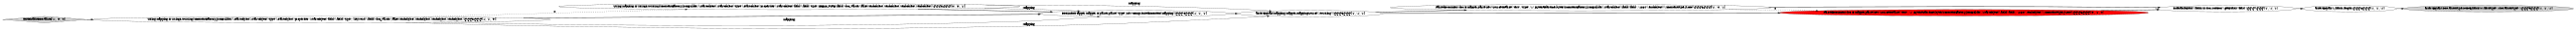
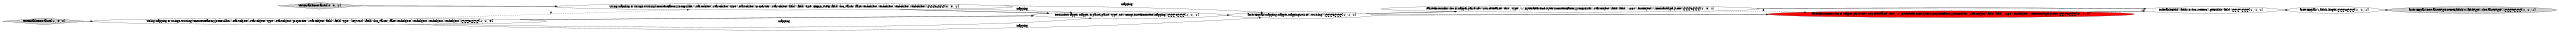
  digraph {
    rankdir=LR
    node [fillcolor=white shape=ellipse style=filled]
    edge [style=bold]
    n1 [fillcolor=lightgray label="assertEquals(DocValuesType.NONE,fields(0(.fieldType().docValuesType())@@@9@@@['1', '1', '1']"]
    n2 [label="ParsedDocument doc = mapper.parse(new SourceToParse(\"test\",\"type\",\"1\",BytesReference.bytes(XContentFactory.jsonBuilder().startObject().field(\"field\",\"1234\").endObject()),XContentType.JSON))@@@6@@@['1', '0', '1']"]
    n3 [fillcolor=red label="ParsedDocument doc = mapper.parse(new SourceToParse(\"test\",\"1\",BytesReference.bytes(XContentFactory.jsonBuilder().startObject().field(\"field\",\"1234\").endObject()),XContentType.JSON))@@@6@@@['0', '1', '0']"]
    n4 [label="IndexableField(( fields = doc.rootDoc().getFields(\"field\")@@@7@@@['1', '1', '1']"]
    n5 [label="assertEquals(1,fields.length)@@@8@@@['1', '1', '1']"]
    n6 [label="String mapping = Strings.toString(XContentFactory.jsonBuilder().startObject().startObject(\"type\").startObject(\"properties\").startObject(\"field\").field(\"type\",FIELD_TYPE).field(\"doc_values\",false).endObject().endObject().endObject().endObject())@@@3@@@['0', '0', '1']"]
    n7 [label="assertEquals(mapping,mapper.mappingSource().toString())@@@5@@@['1', '1', '1']"]
    n8 [label="DocumentMapper mapper = parser.parse(\"type\",new CompressedXContent(mapping))@@@4@@@['1', '1', '1']"]
    n9 [fillcolor=lightgray label="testDisableDocValues['1', '0', '0']" shape=diamond]
    n10 [label="String mapping = Strings.toString(XContentFactory.jsonBuilder().startObject().startObject(\"type\").startObject(\"properties\").startObject(\"field\").field(\"type\",\"keyword\").field(\"doc_values\",false).endObject().endObject().endObject().endObject())@@@3@@@['1', '1', '0']"]
+   n11 [fillcolor=lightgray label="testDisableDocValues['0', '0', '1']" shape=diamond]
    n2 -> n3 [label=0 style=dashed]
    n2 -> n4
    n3 -> n4
    n4 -> n5
    n5 -> n1
    n6 -> n7 [label=mapping style=solid]
    n6 -> n8 [label=mapping style=solid]
    n6 -> n8
    n7 -> n2
    n7 -> n3
    n8 -> n7
    n9 -> n10
    n10 -> n6 [label=0 style=dashed]
    n10 -> n7 [label=mapping style=solid]
    n10 -> n8
    n10 -> n8 [label=mapping style=solid]
+   n11 -> n6
  }
